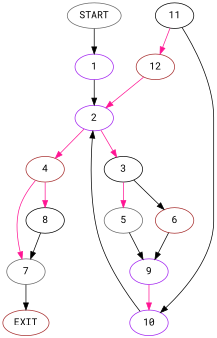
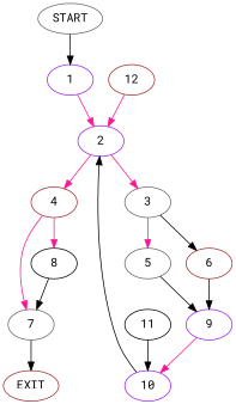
  digraph {
    fontname="Roboto Mono"
    node [color=gray40 fontname="Roboto Mono"]
    edge [color=deeppink fontname="Roboto Mono"]
    n1 [label=START]
    1 [color=purple]
    2 [color=purple]
    n4 [color=brown label=EXIT]
-   3 [color=black]
+   3
    4 [color=brown]
    5
    6 [color=brown]
    7
    8 [color=black]
    9 [color=purple]
    10 [color=purple]
    11 [color=black]
    12 [color=brown]
    n1 -> 1 [color=black]
-   1 -> 2 [color=black]
+   1 -> 2
    2 -> 3
    2 -> 4
    3 -> 5
    3 -> 6 [color=black]
    4 -> 7
    4 -> 8
    5 -> 9 [color=black]
    6 -> 9 [color=black]
    7 -> n4 [color=black]
    8 -> 7 [color=black]
    9 -> 10
    10 -> 2 [color=black]
    11 -> 10 [color=black]
-   11 -> 12
    12 -> 2
  }
